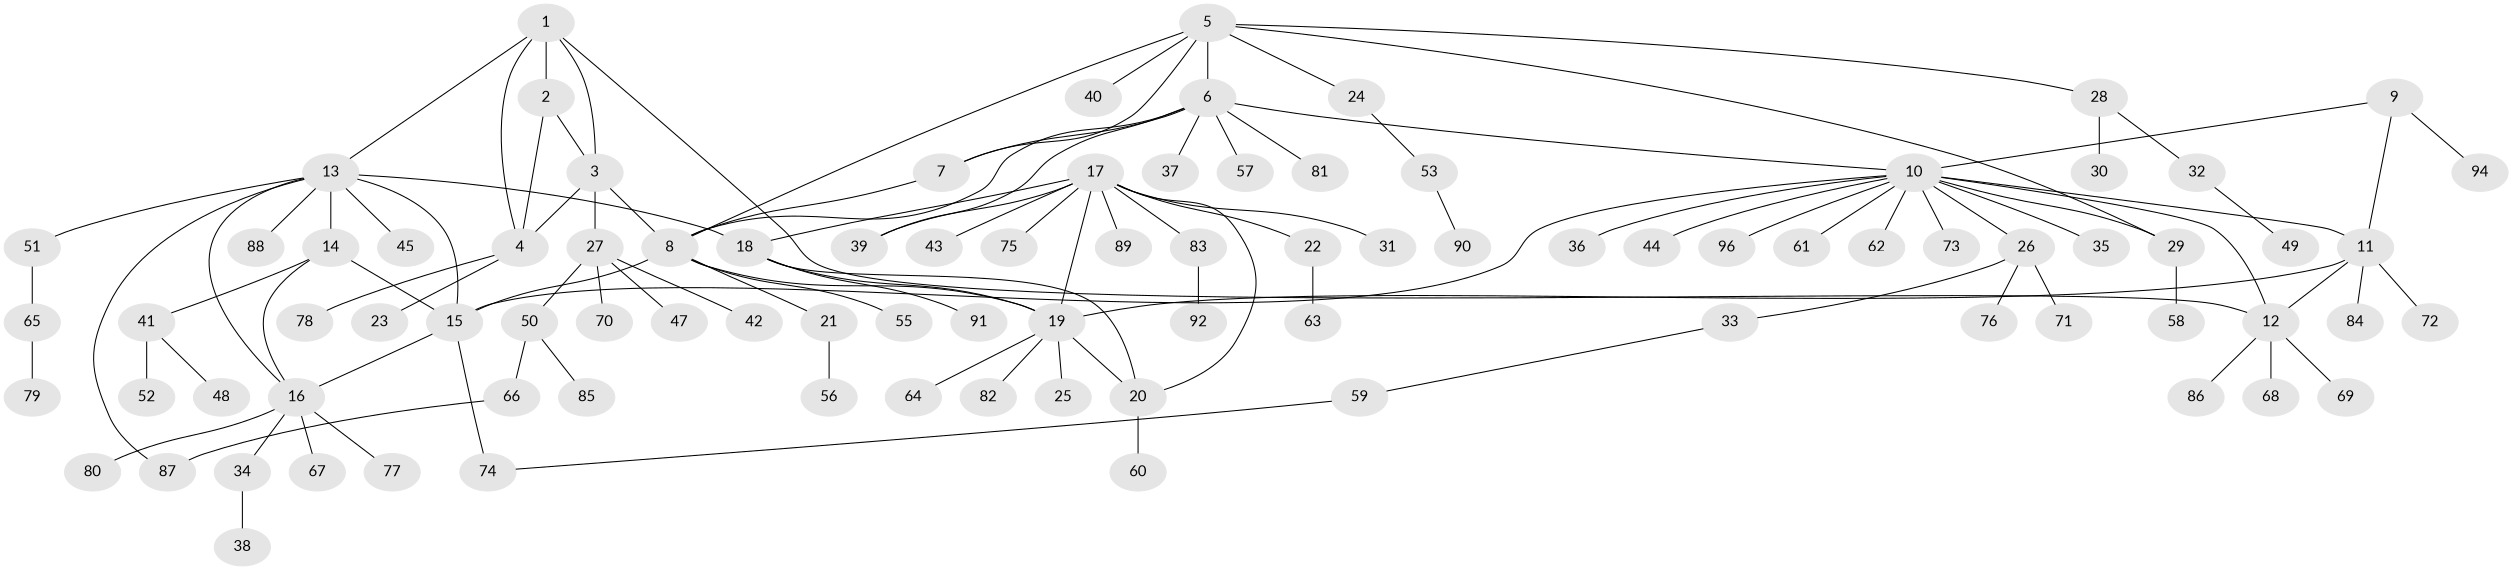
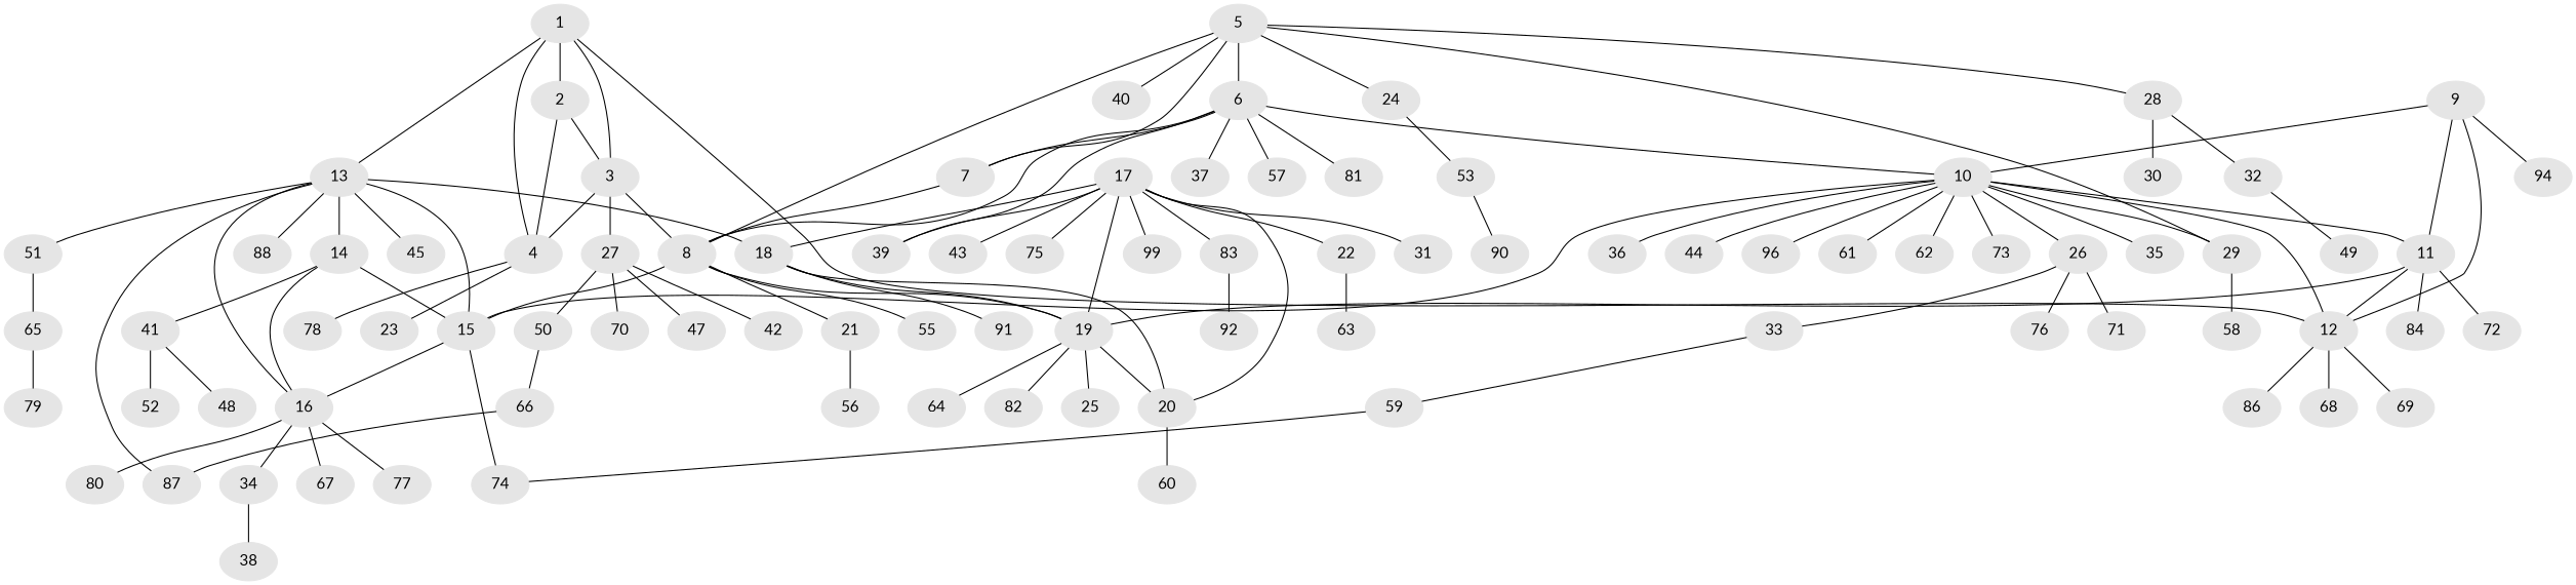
  graph {
    fontname=Lato
    node [color=gray90 fontname=Lato style=filled]
    edge [fontname=Lato]
    1
    2
    3
    4
    12
    13
    8
    27
    23
    78
    68
    69
    86
    15
    14
    16
    18
    45
    51
    87
    88
    19
    21
    55
    17
    39
    20
    22
    31
    43
    75
    83
-   89
+   89 [label=99]
    42
    47
    50
    70
    5
    6
    7
    24
    28
    29
    40
    10
    37
    57
    81
    53
    30
    32
    58
    11
    26
    35
    36
    44
    n58 [label=96]
    61
    62
    73
    74
    25
    64
    82
    56
    9
    n68 [label=94]
    72
    84
    33
    71
    76
    41
    34
    67
    77
    80
    91
    65
    48
    52
    38
    60
    63
    92
    90
    59
    66
-   85
    49
    79
    1 -- 2
    1 -- 3
    1 -- 4
    1 -- 12
    1 -- 13
    2 -- 3
    2 -- 4
    3 -- 4
    3 -- 8
    3 -- 27
    4 -- 23
    4 -- 78
    12 -- 68
    12 -- 69
    12 -- 86
    13 -- 15
    13 -- 14
    13 -- 16
    13 -- 18
    13 -- 45
    13 -- 51
    13 -- 87
    13 -- 88
    8 -- 15
    8 -- 19
    8 -- 21
    8 -- 55
    27 -- 42
    27 -- 47
    27 -- 50
    27 -- 70
    15 -- 16
    15 -- 74
    14 -- 15
    14 -- 16
    14 -- 41
    16 -- 34
    16 -- 67
    16 -- 77
    16 -- 80
    18 -- 19
    18 -- 20
    18 -- 91
    51 -- 65
    19 -- 20
    19 -- 25
    19 -- 64
    19 -- 82
    21 -- 56
    17 -- 18
    17 -- 19
    17 -- 39
    17 -- 20
    17 -- 22
    17 -- 31
    17 -- 43
    17 -- 75
    17 -- 83
    17 -- 89
    20 -- 60
    22 -- 63
    83 -- 92
    50 -- 66
-   50 -- 85
    5 -- 8
    5 -- 6
    5 -- 7
    5 -- 24
    5 -- 28
    5 -- 29
    5 -- 40
    6 -- 8
    6 -- 39
    6 -- 7
    6 -- 10
    6 -- 37
    6 -- 57
    6 -- 81
    7 -- 8
    24 -- 53
    28 -- 30
    28 -- 32
    29 -- 58
    10 -- 12
    10 -- 15
    10 -- 29
    10 -- 11
    10 -- 26
    10 -- 35
    10 -- 36
    10 -- 44
    10 -- n58
    10 -- 61
    10 -- 62
    10 -- 73
    53 -- 90
    32 -- 49
    11 -- 12
    11 -- 19
    11 -- 72
    11 -- 84
    26 -- 33
    26 -- 71
    26 -- 76
+   9 -- 12
    9 -- 10
    9 -- 11
    9 -- n68
    33 -- 59
    41 -- 48
    41 -- 52
    34 -- 38
    65 -- 79
    59 -- 74
    66 -- 87
  }
